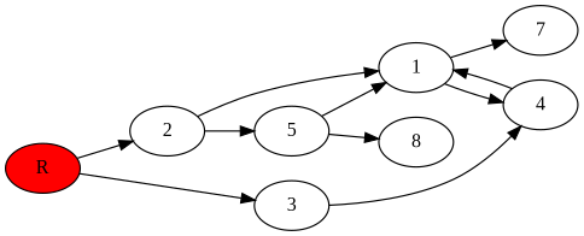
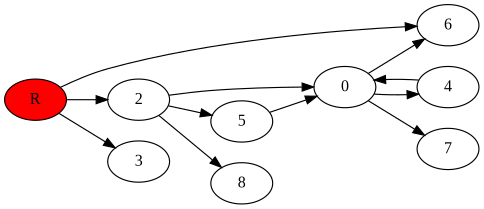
  digraph {
    fontname="Liberation Serif"
    rankdir=LR
    node [fontname="Liberation Serif"]
    edge [fontname="Liberation Serif"]
-   1
+   1 [label=0]
    4
+   6
    7
    2
    5
    8
    3
    R [fillcolor="#ff0000" style=filled]
    1 -> 4
+   1 -> 6
    1 -> 7
    4 -> 1
    2 -> 1
    2 -> 5
    5 -> 1
-   5 -> 8
-   3 -> 4
+   2 -> 8
+   R -> 6
    R -> 2
    R -> 3
  }
